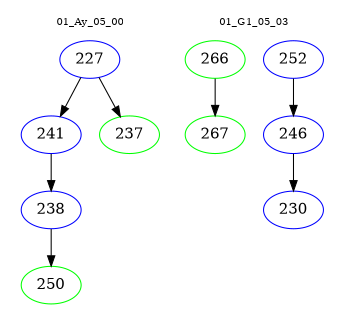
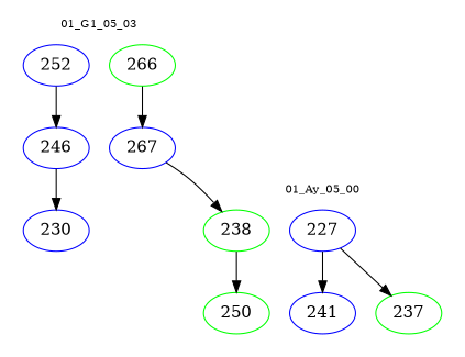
  digraph {
    node [color=blue]
    edge [color=black]
    n1 [label=241]
    n2 [label=227]
-   n3 [label=238]
+   n3 [color=green label=238]
    n4 [color=green label=237]
    n5 [color=green label=250]
    n6 [label=252]
    n7 [label=246]
    n8 [color=green label=266]
    n9 [label=230]
-   n10 [color=green label=267]
+   n10 [label=267]
    subgraph cluster_1 {
      color=white
      fontsize=10
      label="01_Ay_05_00"
      n1
      n2
      n3
      n4
      n5
    }
    subgraph cluster_2 {
      color=white
      fontsize=10
      label="01_G1_05_03"
      n6
      n7
      n8
      n9
      n10
    }
-   n1 -> n3
+   n10 -> n3
    n2 -> n1
    n2 -> n4
    n3 -> n5
    n6 -> n7
    n7 -> n9
    n8 -> n10
  }
